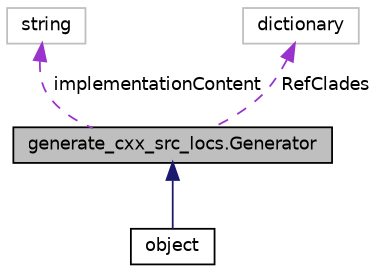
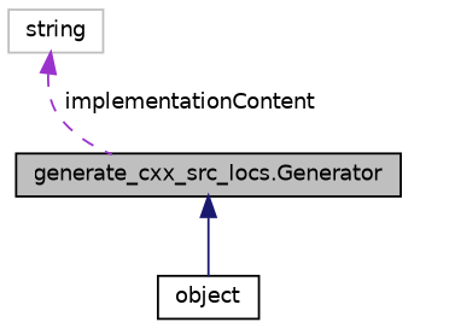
  digraph {
    node [color=black fontname=Helvetica fontsize=10 shape=record]
    edge [color=darkorchid3 dir=back fontname=Helvetica fontsize=10 labelfontname=Helvetica labelfontsize=10 style=dashed]
    n1 [fillcolor=grey75 fontcolor=black height=0.2 label="generate_cxx_src_locs.Generator" style=filled width=0.4]
    n2 [height=0.2 label=object width=0.4]
    n3 [color=grey75 height=0.2 label=string width=0.4]
-   n4 [color=grey75 height=0.2 label=dictionary width=0.4]
    n1 -> n2 [color=midnightblue style=solid]
    n3 -> n1 [label=" implementationContent"]
-   n4 -> n1 [label=" RefClades"]
  }
